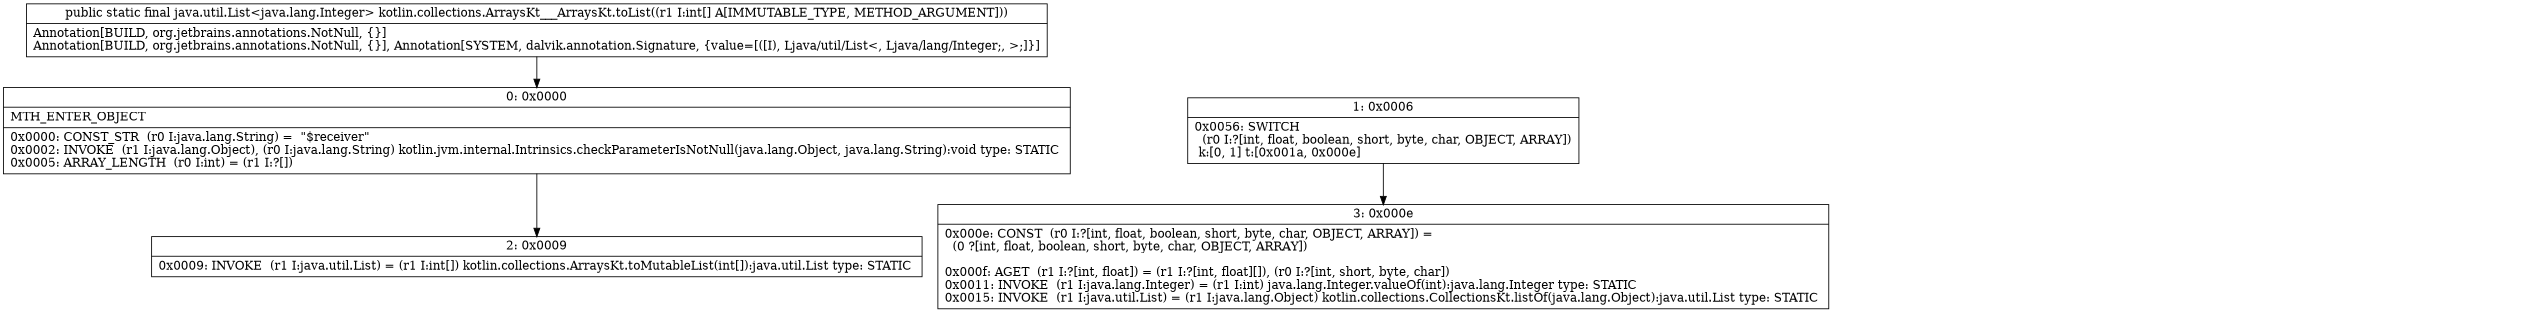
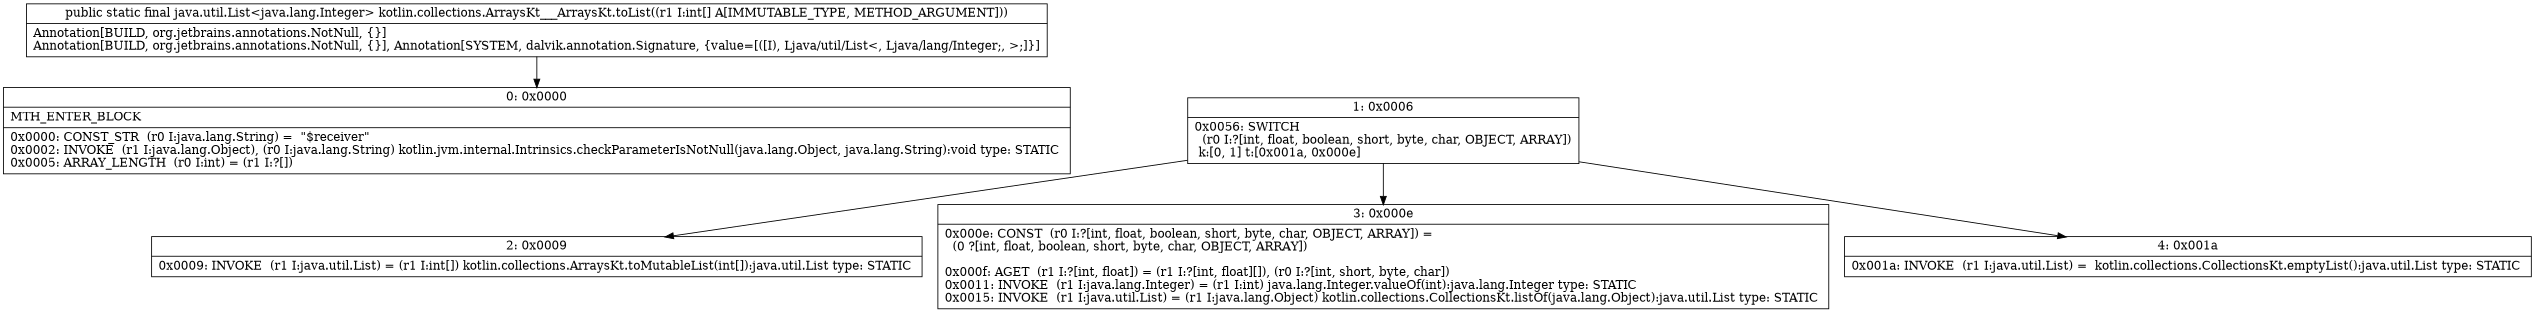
  digraph {
    node [shape=record]
-   n1 [label="{0\:\ 0x0000|MTH_ENTER_OBJECT\l|0x0000: CONST_STR  (r0 I:java.lang.String) =  \"$receiver\" \l0x0002: INVOKE  (r1 I:java.lang.Object), (r0 I:java.lang.String) kotlin.jvm.internal.Intrinsics.checkParameterIsNotNull(java.lang.Object, java.lang.String):void type: STATIC \l0x0005: ARRAY_LENGTH  (r0 I:int) = (r1 I:?[]) \l}"]
+   n1 [label="{0\:\ 0x0000|MTH_ENTER_BLOCK\l|0x0000: CONST_STR  (r0 I:java.lang.String) =  \"$receiver\" \l0x0002: INVOKE  (r1 I:java.lang.Object), (r0 I:java.lang.String) kotlin.jvm.internal.Intrinsics.checkParameterIsNotNull(java.lang.Object, java.lang.String):void type: STATIC \l0x0005: ARRAY_LENGTH  (r0 I:int) = (r1 I:?[]) \l}"]
    n2 [label="{1\:\ 0x0006|0x0056: SWITCH  \l  (r0 I:?[int, float, boolean, short, byte, char, OBJECT, ARRAY])\l k:[0, 1] t:[0x001a, 0x000e] \l}"]
    n3 [label="{2\:\ 0x0009|0x0009: INVOKE  (r1 I:java.util.List) = (r1 I:int[]) kotlin.collections.ArraysKt.toMutableList(int[]):java.util.List type: STATIC \l}"]
    n4 [label="{3\:\ 0x000e|0x000e: CONST  (r0 I:?[int, float, boolean, short, byte, char, OBJECT, ARRAY]) = \l  (0 ?[int, float, boolean, short, byte, char, OBJECT, ARRAY])\l \l0x000f: AGET  (r1 I:?[int, float]) = (r1 I:?[int, float][]), (r0 I:?[int, short, byte, char]) \l0x0011: INVOKE  (r1 I:java.lang.Integer) = (r1 I:int) java.lang.Integer.valueOf(int):java.lang.Integer type: STATIC \l0x0015: INVOKE  (r1 I:java.util.List) = (r1 I:java.lang.Object) kotlin.collections.CollectionsKt.listOf(java.lang.Object):java.util.List type: STATIC \l}"]
+   n5 [label="{4\:\ 0x001a|0x001a: INVOKE  (r1 I:java.util.List) =  kotlin.collections.CollectionsKt.emptyList():java.util.List type: STATIC \l}"]
    n6 [label="{public static final java.util.List\<java.lang.Integer\> kotlin.collections.ArraysKt___ArraysKt.toList((r1 I:int[] A[IMMUTABLE_TYPE, METHOD_ARGUMENT]))  | Annotation[BUILD, org.jetbrains.annotations.NotNull, \{\}]\lAnnotation[BUILD, org.jetbrains.annotations.NotNull, \{\}], Annotation[SYSTEM, dalvik.annotation.Signature, \{value=[([I), Ljava\/util\/List\<, Ljava\/lang\/Integer;, \>;]\}]\l}"]
-   n1 -> n3
+   n2 -> n3
    n2 -> n4
+   n2 -> n5
    n6 -> n1
  }
